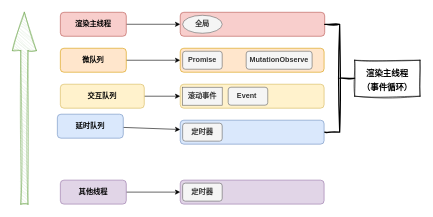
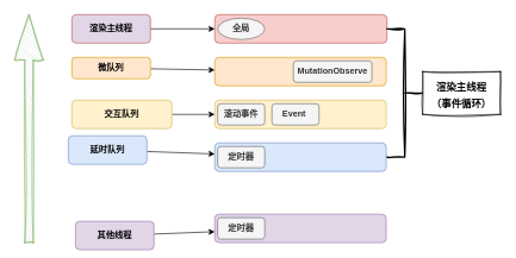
  <mxCell id="0" />
  <mxCell id="1" parent="0" />
  <mxCell id="2" value="" style="edgeStyle=none;html=1;" parent="1" source="3" target="12" edge="1"><mxGeometry relative="1" as="geometry" /></mxCell>
- <mxCell id="3" value="&lt;b&gt;渲染主线程&lt;/b&gt;" style="rounded=1;whiteSpace=wrap;html=1;fillColor=#f8cecc;strokeColor=#b85450;" parent="1" vertex="1"><mxGeometry x="100" y="20" width="110" height="40" as="geometry" /></mxCell>
+ <mxCell id="3" value="&lt;b&gt;渲染主线程&lt;/b&gt;" style="rounded=1;whiteSpace=wrap;html=1;fillColor=#e1d5e7;strokeColor=#b85450;" parent="1" vertex="1"><mxGeometry x="100" y="20" width="110" height="40" as="geometry" /></mxCell>
  <mxCell id="4" value="" style="edgeStyle=none;html=1;" parent="1" source="5" target="13" edge="1"><mxGeometry relative="1" as="geometry" /></mxCell>
- <mxCell id="5" value="&lt;b&gt;微队列&lt;/b&gt;" style="rounded=1;whiteSpace=wrap;html=1;fillColor=#ffe6cc;strokeColor=#d79b00;" parent="1" vertex="1"><mxGeometry x="100" y="80" width="110" height="40" as="geometry" /></mxCell>
+ <mxCell id="5" value="&lt;b&gt;微队列&lt;/b&gt;" style="rounded=1;whiteSpace=wrap;html=1;fillColor=#ffe6cc;strokeColor=#d79b00;" parent="1" vertex="1"><mxGeometry x="100" y="80" width="110" height="30" as="geometry" /></mxCell>
  <mxCell id="6" value="" style="edgeStyle=none;html=1;" parent="1" source="7" target="14" edge="1"><mxGeometry relative="1" as="geometry" /></mxCell>
  <mxCell id="7" value="&lt;b&gt;交互队列&lt;/b&gt;" style="rounded=1;whiteSpace=wrap;html=1;fillColor=#fff2cc;strokeColor=#d6b656;" parent="1" vertex="1"><mxGeometry x="100" y="140" width="140" height="40" as="geometry" /></mxCell>
  <mxCell id="8" value="" style="edgeStyle=none;html=1;" parent="1" source="9" target="15" edge="1"><mxGeometry relative="1" as="geometry" /></mxCell>
  <mxCell id="9" value="&lt;b&gt;延时队列&lt;/b&gt;" style="rounded=1;whiteSpace=wrap;html=1;fillColor=#dae8fc;strokeColor=#6c8ebf;" parent="1" vertex="1"><mxGeometry x="95" y="190" width="110" height="40" as="geometry" /></mxCell>
  <mxCell id="10" value="" style="edgeStyle=none;html=1;" parent="1" source="11" target="16" edge="1"><mxGeometry relative="1" as="geometry" /></mxCell>
- <mxCell id="11" value="&lt;b&gt;其他线程&lt;/b&gt;" style="rounded=1;whiteSpace=wrap;html=1;fillColor=#e1d5e7;strokeColor=#9673a6;" parent="1" vertex="1"><mxGeometry x="100" y="300" width="110" height="40" as="geometry" /></mxCell>
+ <mxCell id="11" value="&lt;b&gt;其他线程&lt;/b&gt;" style="rounded=1;whiteSpace=wrap;html=1;fillColor=#e1d5e7;strokeColor=#9673a6;" parent="1" vertex="1"><mxGeometry x="105" y="310" width="110" height="40" as="geometry" /></mxCell>
  <mxCell id="12" value="" style="whiteSpace=wrap;html=1;fillColor=#f8cecc;strokeColor=#b85450;rounded=1;" parent="1" vertex="1"><mxGeometry x="300" y="20" width="241" height="40" as="geometry" /></mxCell>
  <mxCell id="13" value="" style="whiteSpace=wrap;html=1;fillColor=#ffe6cc;strokeColor=#d79b00;rounded=1;" parent="1" vertex="1"><mxGeometry x="300" y="80" width="240" height="40" as="geometry" /></mxCell>
  <mxCell id="14" value="" style="rounded=1;whiteSpace=wrap;html=1;fillColor=#fff2cc;strokeColor=#d6b656;" parent="1" vertex="1"><mxGeometry x="300" y="140" width="240" height="40" as="geometry" /></mxCell>
  <mxCell id="15" value="" style="rounded=1;whiteSpace=wrap;html=1;fillColor=#dae8fc;strokeColor=#6c8ebf;" parent="1" vertex="1"><mxGeometry x="300" y="200" width="240" height="40" as="geometry" /></mxCell>
  <mxCell id="16" value="" style="rounded=1;whiteSpace=wrap;html=1;fillColor=#e1d5e7;strokeColor=#9673a6;" parent="1" vertex="1"><mxGeometry x="300" y="300" width="240" height="40" as="geometry" /></mxCell>
  <mxCell id="17" value="&lt;b&gt;定时器&lt;/b&gt;" style="rounded=1;whiteSpace=wrap;html=1;fillColor=#f5f5f5;fontColor=#333333;strokeColor=#666666;" parent="1" vertex="1"><mxGeometry x="304" y="305" width="66" height="30" as="geometry" /></mxCell>
  <mxCell id="18" value="&lt;b&gt;全局&lt;/b&gt;" style="ellipse;whiteSpace=wrap;html=1;fillColor=#f5f5f5;fontColor=#333333;strokeColor=#666666;" parent="1" vertex="1"><mxGeometry x="304" y="25" width="66" height="30" as="geometry" /></mxCell>
  <mxCell id="19" value="" style="shape=singleArrow;direction=south;whiteSpace=wrap;html=1;sketch=1;hachureGap=4;jiggle=2;curveFitting=1;fontFamily=Architects Daughter;fontSource=https%3A%2F%2Ffonts.googleapis.com%2Fcss%3Ffamily%3DArchitects%2BDaughter;fontSize=20;fillColor=#d5e8d4;strokeColor=#82b366;rotation=-180;" parent="1" vertex="1"><mxGeometry x="20" y="20" width="40" height="320" as="geometry" /></mxCell>
  <mxCell id="20" value="" style="strokeWidth=2;html=1;shape=mxgraph.flowchart.annotation_2;align=left;labelPosition=right;pointerEvents=1;sketch=1;hachureGap=4;jiggle=2;curveFitting=1;fontFamily=Architects Daughter;fontSource=https%3A%2F%2Ffonts.googleapis.com%2Fcss%3Ffamily%3DArchitects%2BDaughter;fontSize=20;rotation=-180;" parent="1" vertex="1"><mxGeometry x="541" y="40" width="50" height="180" as="geometry" /></mxCell>
  <mxCell id="21" value="&lt;font style=&quot;font-size: 14px;&quot;&gt;&lt;b&gt;渲染主线程&lt;br&gt;（事件循环）&lt;/b&gt;&lt;/font&gt;" style="whiteSpace=wrap;html=1;sketch=1;hachureGap=4;jiggle=2;curveFitting=1;fontFamily=Architects Daughter;fontSource=https%3A%2F%2Ffonts.googleapis.com%2Fcss%3Ffamily%3DArchitects%2BDaughter;fontSize=20;" parent="1" vertex="1"><mxGeometry x="591" y="100" width="109" height="60" as="geometry" /></mxCell>
- <mxCell id="22" value="&lt;b&gt;Promise&lt;/b&gt;" style="rounded=1;whiteSpace=wrap;html=1;fillColor=#f5f5f5;fontColor=#333333;strokeColor=#666666;" parent="1" vertex="1"><mxGeometry x="304" y="85" width="66" height="30" as="geometry" /></mxCell>
  <mxCell id="23" value="&lt;b&gt;MutationObserve&lt;/b&gt;" style="rounded=1;whiteSpace=wrap;html=1;fillColor=#f5f5f5;fontColor=#333333;strokeColor=#666666;" parent="1" vertex="1"><mxGeometry x="410" y="85" width="110" height="30" as="geometry" /></mxCell>
- <mxCell id="24" value="&lt;b&gt;滚动事件&lt;/b&gt;" style="whiteSpace=wrap;html=1;fillColor=#f5f5f5;fontColor=#333333;strokeColor=#666666;rounded=0;" parent="1" vertex="1"><mxGeometry x="304" y="145" width="66" height="30" as="geometry" /></mxCell>
+ <mxCell id="24" value="&lt;b&gt;滚动事件&lt;/b&gt;" style="rounded=1;whiteSpace=wrap;html=1;fillColor=#f5f5f5;fontColor=#333333;strokeColor=#666666;" parent="1" vertex="1"><mxGeometry x="304" y="145" width="66" height="30" as="geometry" /></mxCell>
  <mxCell id="25" value="&lt;b&gt;Event&amp;nbsp;&lt;/b&gt;" style="rounded=1;whiteSpace=wrap;html=1;fillColor=#f5f5f5;fontColor=#333333;strokeColor=#666666;" parent="1" vertex="1"><mxGeometry x="380" y="145" width="66" height="30" as="geometry" /></mxCell>
  <mxCell id="26" value="&lt;b&gt;定时器&lt;/b&gt;" style="rounded=1;whiteSpace=wrap;html=1;fillColor=#f5f5f5;fontColor=#333333;strokeColor=#666666;" parent="1" vertex="1"><mxGeometry x="304" y="205" width="66" height="30" as="geometry" /></mxCell>
